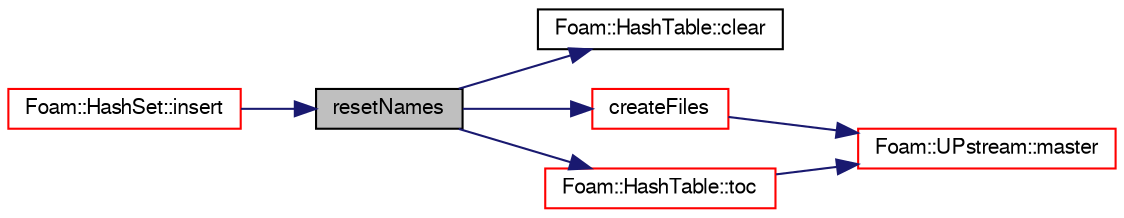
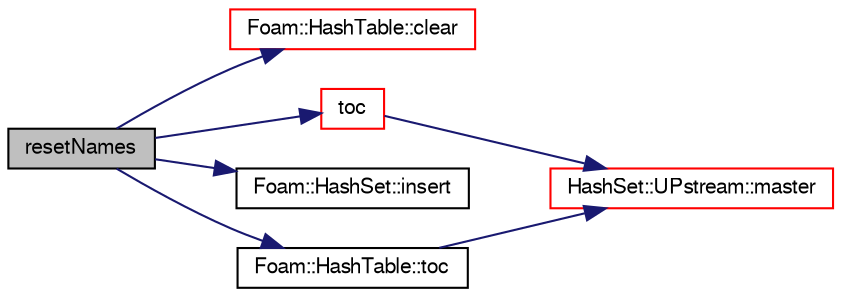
  digraph {
    rankdir=LR
    node [color=black fontname=FreeSans fontsize=10 shape=record]
    edge [color=midnightblue fontname=FreeSans fontsize=10 labelfontname=FreeSans labelfontsize=10 style=solid]
    n1 [fillcolor=grey75 fontcolor=black height=0.2 label=resetNames style=filled width=0.4]
-   n2 [height=0.2 label="Foam::HashTable::clear" width=0.4]
-   n3 [color=red height=0.2 label=createFiles width=0.4]
-   n4 [color=red height=0.2 label="Foam::HashSet::insert" width=0.4]
-   n5 [color=red height=0.2 label="Foam::HashTable::toc" width=0.4]
-   n6 [color=red height=0.2 label="Foam::UPstream::master" width=0.4]
+   n2 [color=red height=0.2 label="Foam::HashTable::clear" width=0.4]
+   n3 [color=red height=0.2 label=toc width=0.4]
+   n4 [height=0.2 label="Foam::HashSet::insert" width=0.4]
+   n5 [height=0.2 label="Foam::HashTable::toc" width=0.4]
+   n6 [color=red height=0.2 label="HashSet::UPstream::master" width=0.4]
    n1 -> n2
    n1 -> n3
-   n4 -> n1
+   n1 -> n4
    n1 -> n5
    n3 -> n6
    n5 -> n6
  }
